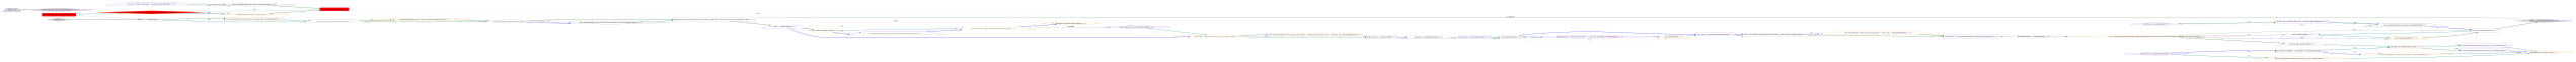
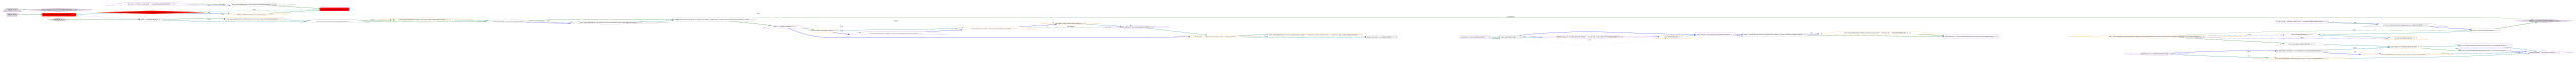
  digraph {
    fontname="Noto Sans"
    rankdir=LR
    node [color=purple fillcolor=white fontname="Noto Sans" shape=diamond style=filled]
    edge [color=teal fontname="Noto Sans" style=bold]
    n1 [color=gray40 fillcolor=lightgray label="execute['0', '0', '1']"]
    n2 [color=gray40 label="tarFile == null@@@3@@@['0', '0', '1']" shape=box]
    n3 [color=darkorange label="throw new BuildException(\"tarfile attribute must be set!\",getLocation())@@@4@@@['0', '0', '1']" shape=box]
    n4 [color=gray40 label="tarFile.exists() && tarFile.isDirectory()@@@6@@@['0', '0', '1']" shape=trapezium]
    n5 [color=gray40 label="tarFile.exists() && !tarFile.canWrite()@@@9@@@['0', '0', '1']"]
    n6 [color=darkorange label="throw new BuildException(\"tarfile is a directory!\",getLocation())@@@7@@@['0', '0', '1']"]
-   n7 [color=darkorange label="longWarningGiven = false@@@57@@@['0', '0', '1']"]
+   n7 [label="longWarningGiven = false@@@57@@@['0', '0', '1']"]
    n8 [label="tar(tfs,tOut)@@@59@@@['0', '0', '1']" shape=trapezium]
    n9 [color=darkorange label="tar(rcol,tOut)@@@62@@@['0', '0', '1']" shape=trapezium]
    n10 [color=darkorange label="tOut = new TarOutputStream(compression.compress(new BufferedOutputStream(Files.newOutputStream(tarFile.toPath()))),encoding)@@@43@@@['0', '0', '1']"]
    n11 [color=gray40 label="{FileUtils.close(tOut)}@@@69@@@['0', '0', '1']" shape=box]
    n12 [color=gray40 label="tOut.setDebug(true)@@@44@@@['0', '0', '1']" shape=trapezium]
    n13 [fillcolor=lightgray label="{filesets = savedFileSets}@@@73@@@['0', '0', '1']"]
    n14 [color=darkorange label="longFileMode.isPosixMode()@@@51@@@['0', '0', '1']" shape=box]
    n15 [color=darkorange fillcolor=red label="GZIPOutputStream zOut = null@@@3@@@['1', '0', '0']" shape=box]
    n16 [color=darkorange fillcolor=red label="zOut = new GZIPOutputStream(Files.newOutputStream(zipFile.toPath()))@@@5@@@['1', '0', '0']"]
    n17 [color=darkorange label="zipResource(getSrcResource(),zOut)@@@6@@@['1', '0', '0']"]
    n18 [fillcolor=red label="{FileUtils.close(zOut)}@@@12@@@['1', '0', '0']" shape=box]
    n19 [color=darkorange label="throw new BuildException(\"You must supply either a basedir \" + \"attribute or some nested resource\" + \" collections.\",getLocation())@@@23@@@['0', '0', '1']" shape=box]
    n20 [color=gray40 label="boolean upToDate = true@@@25@@@['0', '0', '1']" shape=box]
-   n21 [color=gray40 label="upToDate &= check(tfs)@@@27@@@['0', '0', '1']" shape=trapezium]
    n22 [label="filesets.addElement(mainFileSet)@@@20@@@['0', '0', '1']"]
    n23 [color=darkorange label="filesets.size() == 0 && resourceCollections.size() == 0@@@22@@@['0', '0', '1']"]
    n24 [color=gray40 label="throw new BuildException(\"Can not write to the specified tarfile!\",getLocation())@@@10@@@['0', '0', '1']"]
    n25 [color=gray40 label="@SuppressWarnings(\"unchecked\") final Vector<TarFileSet> savedFileSets = (Vector<TarFileSet>)filesets.clone()@@@12@@@['0', '0', '1']" shape=box]
    n26 [label="baseDir != null@@@14@@@['0', '0', '1']" shape=trapezium]
    n27 [color=darkorange label="tOut.setLongFileMode(TarOutputStream.LONGFILE_ERROR)@@@49@@@['0', '0', '1']"]
    n28 [label="upToDate &= check(rcol)@@@30@@@['0', '0', '1']" shape=box]
    n29 [color=gray40 label="parent != null && !parent.isDirectory() && !(parent.mkdirs() || parent.isDirectory())@@@37@@@['0', '0', '1']" shape=box]
    n30 [color=darkorange label="throw new BuildException(\"Failed to create missing parent\" + \" directory for \" + tarFile)@@@38@@@['0', '0', '1']" shape=trapezium]
    n31 [label="log(\"Building tar: \" + tarFile.getAbsolutePath(),Project.MSG_INFO)@@@40@@@['0', '0', '1']" shape=box]
-   n32 [color=gray40 label="TarOutputStream tOut = null@@@41@@@['0', '0', '1']"]
    n33 [label="String msg = \"Problem creating gzip \" + ioe.getMessage()@@@9@@@['1', '0', '0']" shape=trapezium]
    n34 [color=gray40 label="throw new BuildException(msg,ioe,getLocation())@@@10@@@['1', '0', '0']"]
    n35 [label="tOut.setLongFileMode(TarOutputStream.LONGFILE_POSIX)@@@52@@@['0', '0', '1']" shape=box]
    n36 [color=darkorange label="return@@@34@@@['0', '0', '1']" shape=trapezium]
    n37 [label="final File parent = tarFile.getParentFile()@@@36@@@['0', '0', '1']" shape=box]
    n38 [color=gray40 label="throw new BuildException(msg,ioe,getLocation())@@@67@@@['0', '0', '1']" shape=trapezium]
    n39 [label="tOut.setLongFileMode(TarOutputStream.LONGFILE_GNU)@@@55@@@['0', '0', '1']" shape=box]
    n40 [fillcolor=lightgray label="pack['0', '1', '0']" shape=trapezium]
    n41 [fillcolor=lightgray label="zipResource(getSrcResource(),zOut)@@@4@@@['0', '1', '0']"]
    n42 [color=darkorange label="!baseDir.exists()@@@15@@@['0', '0', '1']" shape=box]
    n43 [color=darkorange label="final TarFileSet mainFileSet = new TarFileSet(fileset)@@@18@@@['0', '0', '1']" shape=trapezium]
    n44 [color=darkorange label="mainFileSet.setDir(baseDir)@@@19@@@['0', '0', '1']"]
    n45 [color=gray40 label="upToDate@@@32@@@['0', '0', '1']" shape=box]
    n46 [color=darkorange label="tOut.setLongFileMode(TarOutputStream.LONGFILE_TRUNCATE)@@@46@@@['0', '0', '1']"]
    n47 [label="log(\"Nothing to do: \" + tarFile.getAbsolutePath() + \" is up to date.\",Project.MSG_INFO)@@@33@@@['0', '0', '1']"]
    n48 [label="throw new BuildException(\"basedir does not exist!\",getLocation())@@@16@@@['0', '0', '1']" shape=trapezium]
-   n49 [label="final IOException ioe@@@65@@@['0', '0', '1']"]
    n50 [label="final String msg = \"Problem creating TAR: \" + ioe.getMessage()@@@66@@@['0', '0', '1']" shape=box]
    n51 [label="longFileMode.isTruncateMode()@@@45@@@['0', '0', '1']"]
    n52 [color=gray40 label="longFileMode.isFailMode() || longFileMode.isOmitMode()@@@48@@@['0', '0', '1']" shape=box]
+   n53 [fillcolor=lightgray label="pack['1', '0', '0']" shape=box]
    n1 -> n2 [color=darkgreen]
    n2 -> n3 [color=darkgreen label=true style=dotted]
    n2 -> n3 [color=darkgreen]
    n2 -> n4
    n3 -> n4
    n4 -> n5 [color=darkgreen]
    n4 -> n6 [color=darkgreen label=true style=dotted]
    n4 -> n6 [color=darkgreen]
    n5 -> n24 [color=blue]
    n5 -> n24 [color=darkgreen label=true style=dotted]
    n5 -> n25 [color=darkgreen]
    n6 -> n5
    n8 -> n9
-   n9 -> n11 [color=darkgreen]
    n10 -> n8 [color=blue label=tOut style=solid]
    n10 -> n9 [color=blue label=tOut style=solid]
    n10 -> n11 [color=darkgreen label=tOut style=solid]
    n10 -> n12 [color=darkgreen]
    n11 -> n8
    n11 -> n13 [color=darkgreen]
    n12 -> n14
    n14 -> n35 [color=darkgreen label=true style=dotted]
    n14 -> n35
    n14 -> n39 [color=darkgreen]
    n14 -> n39 [label=false style=dotted]
    n15 -> n2 [color=blue label=0 style=dashed]
    n15 -> n16
    n16 -> n17
    n16 -> n17 [color=blue label=zOut style=solid]
    n16 -> n18 [label=zOut style=solid]
    n17 -> n18 [color=darkgreen]
    n17 -> n22 [label=true style=dotted]
    n19 -> n20
-   n20 -> n21 [color=blue]
-   n21 -> n28
    n22 -> n23
    n23 -> n19
    n23 -> n19 [color=blue label=true style=dotted]
    n23 -> n20
    n24 -> n25
    n25 -> n13 [color=darkgreen label=savedFileSets style=solid]
    n25 -> n26 [color=darkgreen]
    n26 -> n23 [color=blue]
    n26 -> n42 [color=darkgreen]
    n26 -> n42 [label=true style=dotted]
    n26 -> n43 [label=true style=dotted]
    n26 -> n44 [color=darkgreen label=parent style=dotted]
    n27 -> n7
    n28 -> n45
    n28 -> n45 [label=upToDate style=solid]
    n29 -> n30 [label=true style=dotted]
    n29 -> n30 [color=blue]
    n29 -> n31 [color=darkgreen]
    n30 -> n31 [color=darkgreen]
-   n31 -> n32
-   n32 -> n10 [color=blue]
    n33 -> n34 [color=darkgreen]
    n33 -> n34 [color=blue label=msg style=solid]
    n34 -> n18 [color=darkgreen]
    n35 -> n7
    n36 -> n37
    n37 -> n29 [color=blue]
    n37 -> n29 [color=darkgreen label=parent style=solid]
    n38 -> n11 [color=blue]
    n39 -> n7 [color=blue]
    n40 -> n41 [color=darkgreen]
    n42 -> n43
    n42 -> n48 [color=blue]
    n42 -> n48 [color=darkgreen label=true style=dotted]
    n43 -> n22 [color=darkgreen label=mainFileSet style=solid]
    n43 -> n44 [color=blue]
+   n44 -> n22
    n45 -> n36 [label=true style=dotted]
    n45 -> n37 [color=blue]
    n45 -> n47
    n45 -> n47 [label=true style=dotted]
    n46 -> n7
    n47 -> n36 [color=blue]
    n48 -> n43 [color=blue]
-   n49 -> n38 [color=darkgreen label=true style=dotted]
-   n49 -> n50 [color=darkgreen label=true style=dotted]
-   n49 -> n50 [color=darkgreen]
    n50 -> n38 [color=blue label=msg style=solid]
    n50 -> n38 [color=darkgreen]
    n51 -> n46
    n51 -> n46 [label=true style=dotted]
    n51 -> n52 [color=darkgreen label=false style=dotted]
    n51 -> n52 [color=blue]
    n52 -> n14 [label=false style=dotted]
    n52 -> n14
    n52 -> n27 [color=blue]
    n52 -> n27 [color=blue label=true style=dotted]
+   n53 -> n15 [color=darkgreen]
  }
